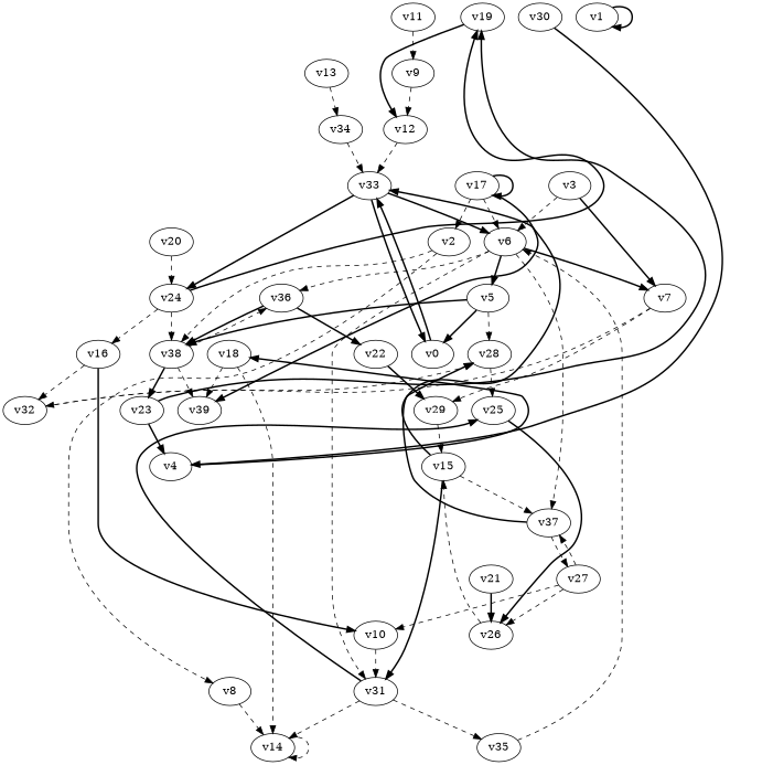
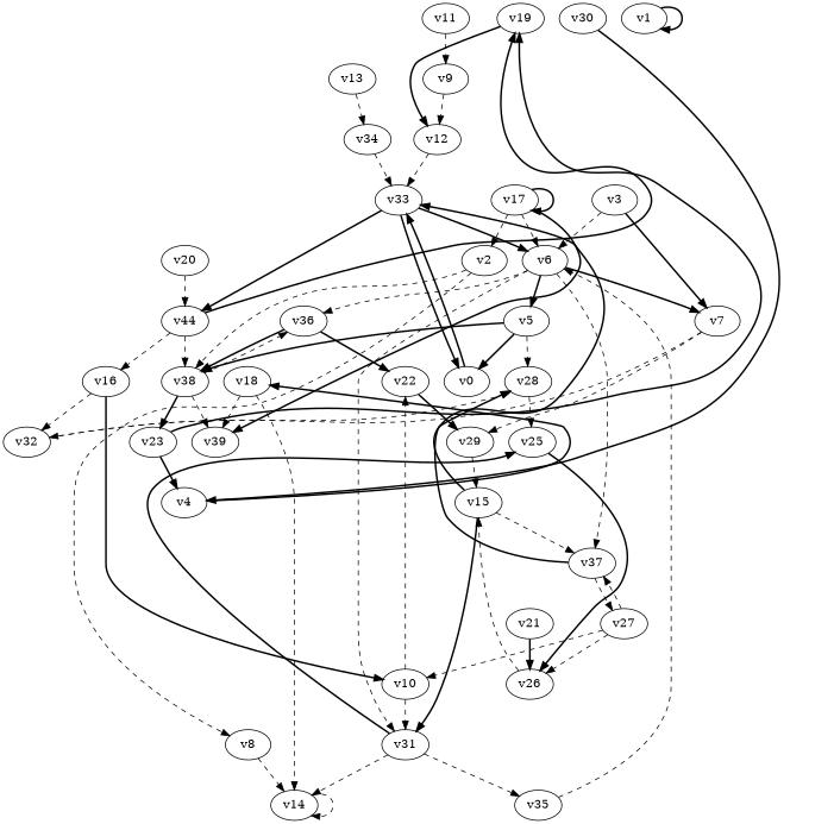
  digraph {
    node [player=1]
    edge [style=dashed]
    v33 [player=0]
    v0
    v6 [player=0]
-   v24
+   v24 [label=v44]
    v1 [player=0]
    v8 [player=0]
    v2
    v38 [player=0]
    v14 [player=0]
    v36
    v39
    v23
    v3
    v7
    v5 [player=0]
    v31
    v37
    v29 [player=0]
    v32
    v18 [player=0]
    v4
    v28
    v25 [player=0]
    v35
    v22 [player=0]
    v27
    v15 [player=0]
    v9 [player=0]
    v12 [player=0]
    v10 [player=0]
    v11 [player=0]
    v13 [player=0]
    v34
    v16
    v17
    v19
    v20
    v21
    v26
    v30
    v33 -> v0 [style=bold]
    v33 -> v6 [style=bold]
    v33 -> v24 [style=bold]
    v0 -> v33 [constraint="t < 11" style=bold]
    v6 -> v36
    v6 -> v7 [style=bold]
    v6 -> v5 [style=bold]
    v6 -> v31
    v6 -> v37
    v24 -> v38
    v24 -> v16
    v24 -> v19 [constraint="t mod 2 == 0" style=bold]
    v1 -> v1 [style=bold]
    v8 -> v14
    v2 -> v8 [constraint="t < 6"]
    v2 -> v38
    v38 -> v36
    v38 -> v39
    v38 -> v23 [style=bold]
    v14 -> v14
    v36 -> v38 [style=bold]
    v36 -> v22 [style=bold]
    v23 -> v4 [style=bold]
    v23 -> v19 [constraint="t < 13" style=bold]
    v3 -> v6
    v3 -> v7 [style=bold]
    v7 -> v29
    v7 -> v32 [constraint="t mod 3 == 0"]
    v5 -> v0 [style=bold]
    v5 -> v38 [style=bold]
    v5 -> v28
    v31 -> v14
    v31 -> v25 [constraint="t mod 3 == 0" style=bold]
    v31 -> v35
    v37 -> v28 [constraint="t >= 5" style=bold]
    v37 -> v27
    v29 -> v15
    v32 -> v28 [constraint="t < 10"]
    v18 -> v14
    v18 -> v39
    v4 -> v18 [constraint="t < 9" style=bold]
    v28 -> v25
    v25 -> v26 [constraint="t < 7" style=bold]
    v35 -> v6
    v22 -> v29 [style=bold]
    v27 -> v37
    v27 -> v10
    v27 -> v26
    v15 -> v33 [constraint="t >= 1" style=bold]
    v15 -> v31 [style=bold]
    v15 -> v37
    v9 -> v12
    v12 -> v33
    v10 -> v31
+   v10 -> v22
    v11 -> v9
    v13 -> v34
    v34 -> v33
    v16 -> v32
    v16 -> v10 [style=bold]
    v17 -> v6
    v17 -> v2
    v17 -> v39 [constraint="t mod 3 == 2" style=bold]
    v17 -> v17 [style=bold]
    v19 -> v12 [constraint="t < 9" style=bold]
    v20 -> v24
    v21 -> v26 [style=bold]
    v26 -> v15
    v30 -> v4 [constraint="t < 7" style=bold]
  }
